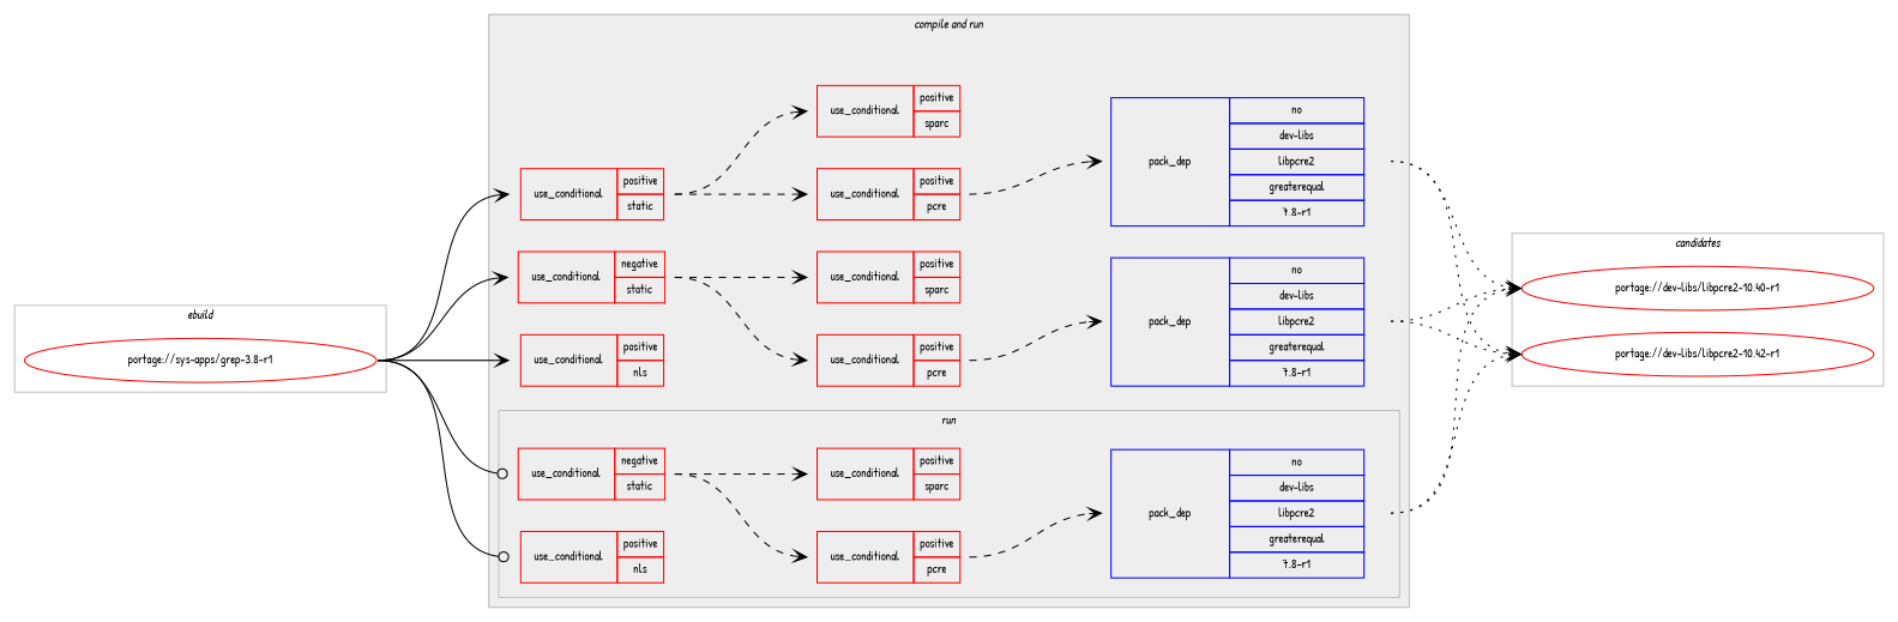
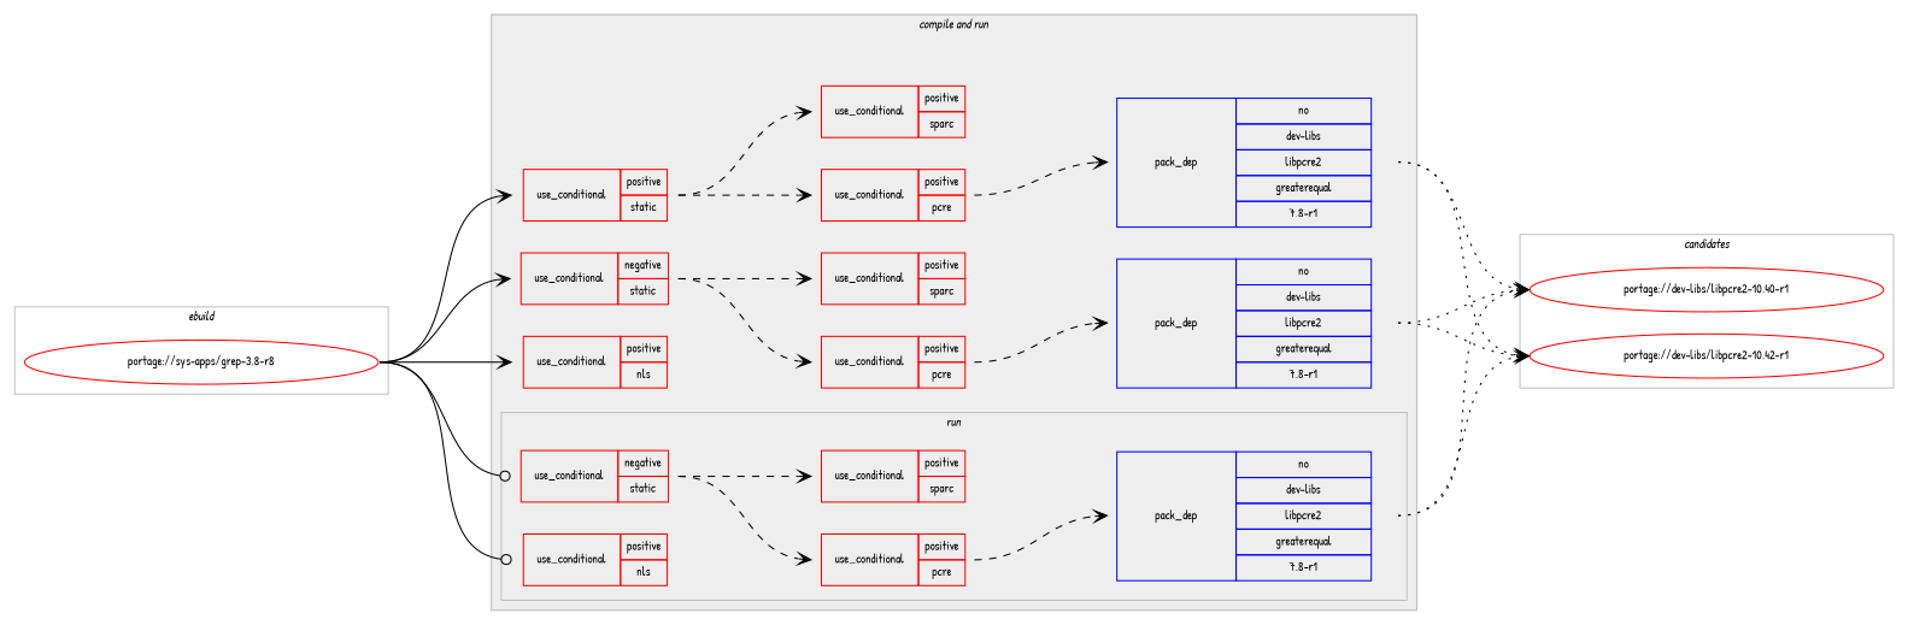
  digraph {
    compound=true
    concentrate=true
    fontname="Patrick Hand"
    fontsize=10
    newrank=true
    rankdir=LR
    ranksep=1.5
    node [color=red fontname="Patrick Hand" fontsize=10 shape=none]
    edge [arrowhead=vee headport=w style=dashed tailport=e weight=20 fontname="Patrick Hand"]
-   n1 [label="portage://sys-apps/grep-3.8-r1" width=4 shape=""]
+   n1 [label="portage://sys-apps/grep-3.8-r8" width=4 shape=""]
    n2 [color=blue label=<<TABLE BORDER="0" CELLBORDER="1" CELLSPACING="0" CELLPADDING="4" WIDTH="220"><TR><TD ROWSPAN="6" CELLPADDING="30">pack_dep</TD></TR><TR><TD WIDTH="110">no</TD></TR><TR><TD>dev-libs</TD></TR><TR><TD>libpcre2</TD></TR><TR><TD>greaterequal</TD></TR><TR><TD>7.8-r1</TD></TR></TABLE>>]
    n3 [label=<<TABLE BORDER="0" CELLBORDER="1" CELLSPACING="0" CELLPADDING="4"><TR><TD ROWSPAN="3" CELLPADDING="10">use_conditional</TD></TR><TR><TD>positive</TD></TR><TR><TD>pcre</TD></TR></TABLE>>]
    n4 [label=<<TABLE BORDER="0" CELLBORDER="1" CELLSPACING="0" CELLPADDING="4"><TR><TD ROWSPAN="3" CELLPADDING="10">use_conditional</TD></TR><TR><TD>positive</TD></TR><TR><TD>sparc</TD></TR></TABLE>>]
    n5 [label=<<TABLE BORDER="0" CELLBORDER="1" CELLSPACING="0" CELLPADDING="4"><TR><TD ROWSPAN="3" CELLPADDING="10">use_conditional</TD></TR><TR><TD>negative</TD></TR><TR><TD>static</TD></TR></TABLE>>]
    n6 [label=<<TABLE BORDER="0" CELLBORDER="1" CELLSPACING="0" CELLPADDING="4"><TR><TD ROWSPAN="3" CELLPADDING="10">use_conditional</TD></TR><TR><TD>positive</TD></TR><TR><TD>nls</TD></TR></TABLE>>]
    n7 [color=blue label=<<TABLE BORDER="0" CELLBORDER="1" CELLSPACING="0" CELLPADDING="4" WIDTH="220"><TR><TD ROWSPAN="6" CELLPADDING="30">pack_dep</TD></TR><TR><TD WIDTH="110">no</TD></TR><TR><TD>dev-libs</TD></TR><TR><TD>libpcre2</TD></TR><TR><TD>greaterequal</TD></TR><TR><TD>7.8-r1</TD></TR></TABLE>>]
    n8 [label=<<TABLE BORDER="0" CELLBORDER="1" CELLSPACING="0" CELLPADDING="4"><TR><TD ROWSPAN="3" CELLPADDING="10">use_conditional</TD></TR><TR><TD>positive</TD></TR><TR><TD>pcre</TD></TR></TABLE>>]
    n9 [label=<<TABLE BORDER="0" CELLBORDER="1" CELLSPACING="0" CELLPADDING="4"><TR><TD ROWSPAN="3" CELLPADDING="10">use_conditional</TD></TR><TR><TD>positive</TD></TR><TR><TD>sparc</TD></TR></TABLE>>]
    n10 [label=<<TABLE BORDER="0" CELLBORDER="1" CELLSPACING="0" CELLPADDING="4"><TR><TD ROWSPAN="3" CELLPADDING="10">use_conditional</TD></TR><TR><TD>positive</TD></TR><TR><TD>static</TD></TR></TABLE>>]
    n11 [color=blue label=<<TABLE BORDER="0" CELLBORDER="1" CELLSPACING="0" CELLPADDING="4" WIDTH="220"><TR><TD ROWSPAN="6" CELLPADDING="30">pack_dep</TD></TR><TR><TD WIDTH="110">no</TD></TR><TR><TD>dev-libs</TD></TR><TR><TD>libpcre2</TD></TR><TR><TD>greaterequal</TD></TR><TR><TD>7.8-r1</TD></TR></TABLE>>]
    n12 [label=<<TABLE BORDER="0" CELLBORDER="1" CELLSPACING="0" CELLPADDING="4"><TR><TD ROWSPAN="3" CELLPADDING="10">use_conditional</TD></TR><TR><TD>positive</TD></TR><TR><TD>pcre</TD></TR></TABLE>>]
    n13 [label=<<TABLE BORDER="0" CELLBORDER="1" CELLSPACING="0" CELLPADDING="4"><TR><TD ROWSPAN="3" CELLPADDING="10">use_conditional</TD></TR><TR><TD>positive</TD></TR><TR><TD>sparc</TD></TR></TABLE>>]
    n14 [label=<<TABLE BORDER="0" CELLBORDER="1" CELLSPACING="0" CELLPADDING="4"><TR><TD ROWSPAN="3" CELLPADDING="10">use_conditional</TD></TR><TR><TD>negative</TD></TR><TR><TD>static</TD></TR></TABLE>>]
    n15 [label=<<TABLE BORDER="0" CELLBORDER="1" CELLSPACING="0" CELLPADDING="4"><TR><TD ROWSPAN="3" CELLPADDING="10">use_conditional</TD></TR><TR><TD>positive</TD></TR><TR><TD>nls</TD></TR></TABLE>>]
    n16 [label="portage://dev-libs/libpcre2-10.40-r1" width=4 shape=""]
    n17 [label="portage://dev-libs/libpcre2-10.42-r1" width=4 shape=""]
    subgraph cluster_1 {
      color=gray
      label=<<i>ebuild</i>>
      rank=same
      n1
    }
    subgraph cluster_2 {
      color=gray
      label=<<i>dependencies</i>>
      subgraph cluster_3 {
        color=gray
        fillcolor="#eeeeee"
        label=<<i>compile</i>>
        style=filled
        subgraph sub_4 {
          color=gray
          fillcolor="#eeeeee"
          label=<<i>compile</i>>
          style=filled
          n5
          subgraph sub_5 {
            color=gray
            fillcolor="#eeeeee"
            label=<<i>compile</i>>
            style=filled
            n3
            subgraph sub_6 {
              color=gray
              fillcolor="#eeeeee"
              label=<<i>compile</i>>
              style=filled
              n2
            }
          }
          subgraph sub_7 {
            color=gray
            fillcolor="#eeeeee"
            label=<<i>compile</i>>
            style=filled
            n4
          }
        }
        subgraph sub_8 {
          color=gray
          fillcolor="#eeeeee"
          label=<<i>compile</i>>
          style=filled
          n6
        }
        subgraph sub_9 {
          color=gray
          fillcolor="#eeeeee"
          label=<<i>compile</i>>
          style=filled
          n10
          subgraph sub_10 {
            color=gray
            fillcolor="#eeeeee"
            label=<<i>compile</i>>
            style=filled
            n8
            subgraph sub_11 {
              color=gray
              fillcolor="#eeeeee"
              label=<<i>compile</i>>
              style=filled
              n7
            }
          }
          subgraph sub_12 {
            color=gray
            fillcolor="#eeeeee"
            label=<<i>compile</i>>
            style=filled
            n9
          }
        }
      }
      subgraph cluster_13 {
        color=gray
        fillcolor="#eeeeee"
        label=<<i>compile and run</i>>
        style=filled
      }
      subgraph cluster_14 {
        color=gray
        fillcolor="#eeeeee"
        label=<<i>run</i>>
        style=filled
        subgraph sub_15 {
          color=gray
          fillcolor="#eeeeee"
          label=<<i>run</i>>
          style=filled
          n14
          subgraph sub_16 {
            color=gray
            fillcolor="#eeeeee"
            label=<<i>run</i>>
            style=filled
            n12
            subgraph sub_17 {
              color=gray
              fillcolor="#eeeeee"
              label=<<i>run</i>>
              style=filled
              n11
            }
          }
          subgraph sub_18 {
            color=gray
            fillcolor="#eeeeee"
            label=<<i>run</i>>
            style=filled
            n13
          }
        }
        subgraph sub_19 {
          color=gray
          fillcolor="#eeeeee"
          label=<<i>run</i>>
          style=filled
          n15
        }
      }
    }
    subgraph cluster_20 {
      color=gray
      label=<<i>candidates</i>>
      rank=same
      subgraph sub_21 {
        color=black
        label=<<i>candidates</i>>
        nodesep=1
        rank=same
        n16
        n17
      }
      subgraph sub_22 {
        color=black
        label=<<i>candidates</i>>
        nodesep=1
        rank=same
        n16
        n17
      }
      subgraph sub_23 {
        color=black
        label=<<i>candidates</i>>
        nodesep=1
        rank=same
        n16
        n17
      }
    }
    n1 -> n5 [style=solid]
    n1 -> n6 [style=solid]
    n1 -> n10 [style=solid]
    n1 -> n14 [arrowhead=odot style=solid]
    n1 -> n15 [arrowhead=odot style=solid]
    n2 -> n16 [style=dotted weight=100]
    n2 -> n17 [style=dotted weight=100]
    n3 -> n2
    n5 -> n3
    n5 -> n4
    n7 -> n16 [style=dotted weight=100]
    n7 -> n17 [style=dotted weight=100]
    n8 -> n7
    n10 -> n8
    n10 -> n9
    n11 -> n16 [style=dotted weight=100]
    n11 -> n17 [style=dotted weight=100]
    n12 -> n11
    n14 -> n12
    n14 -> n13
  }
